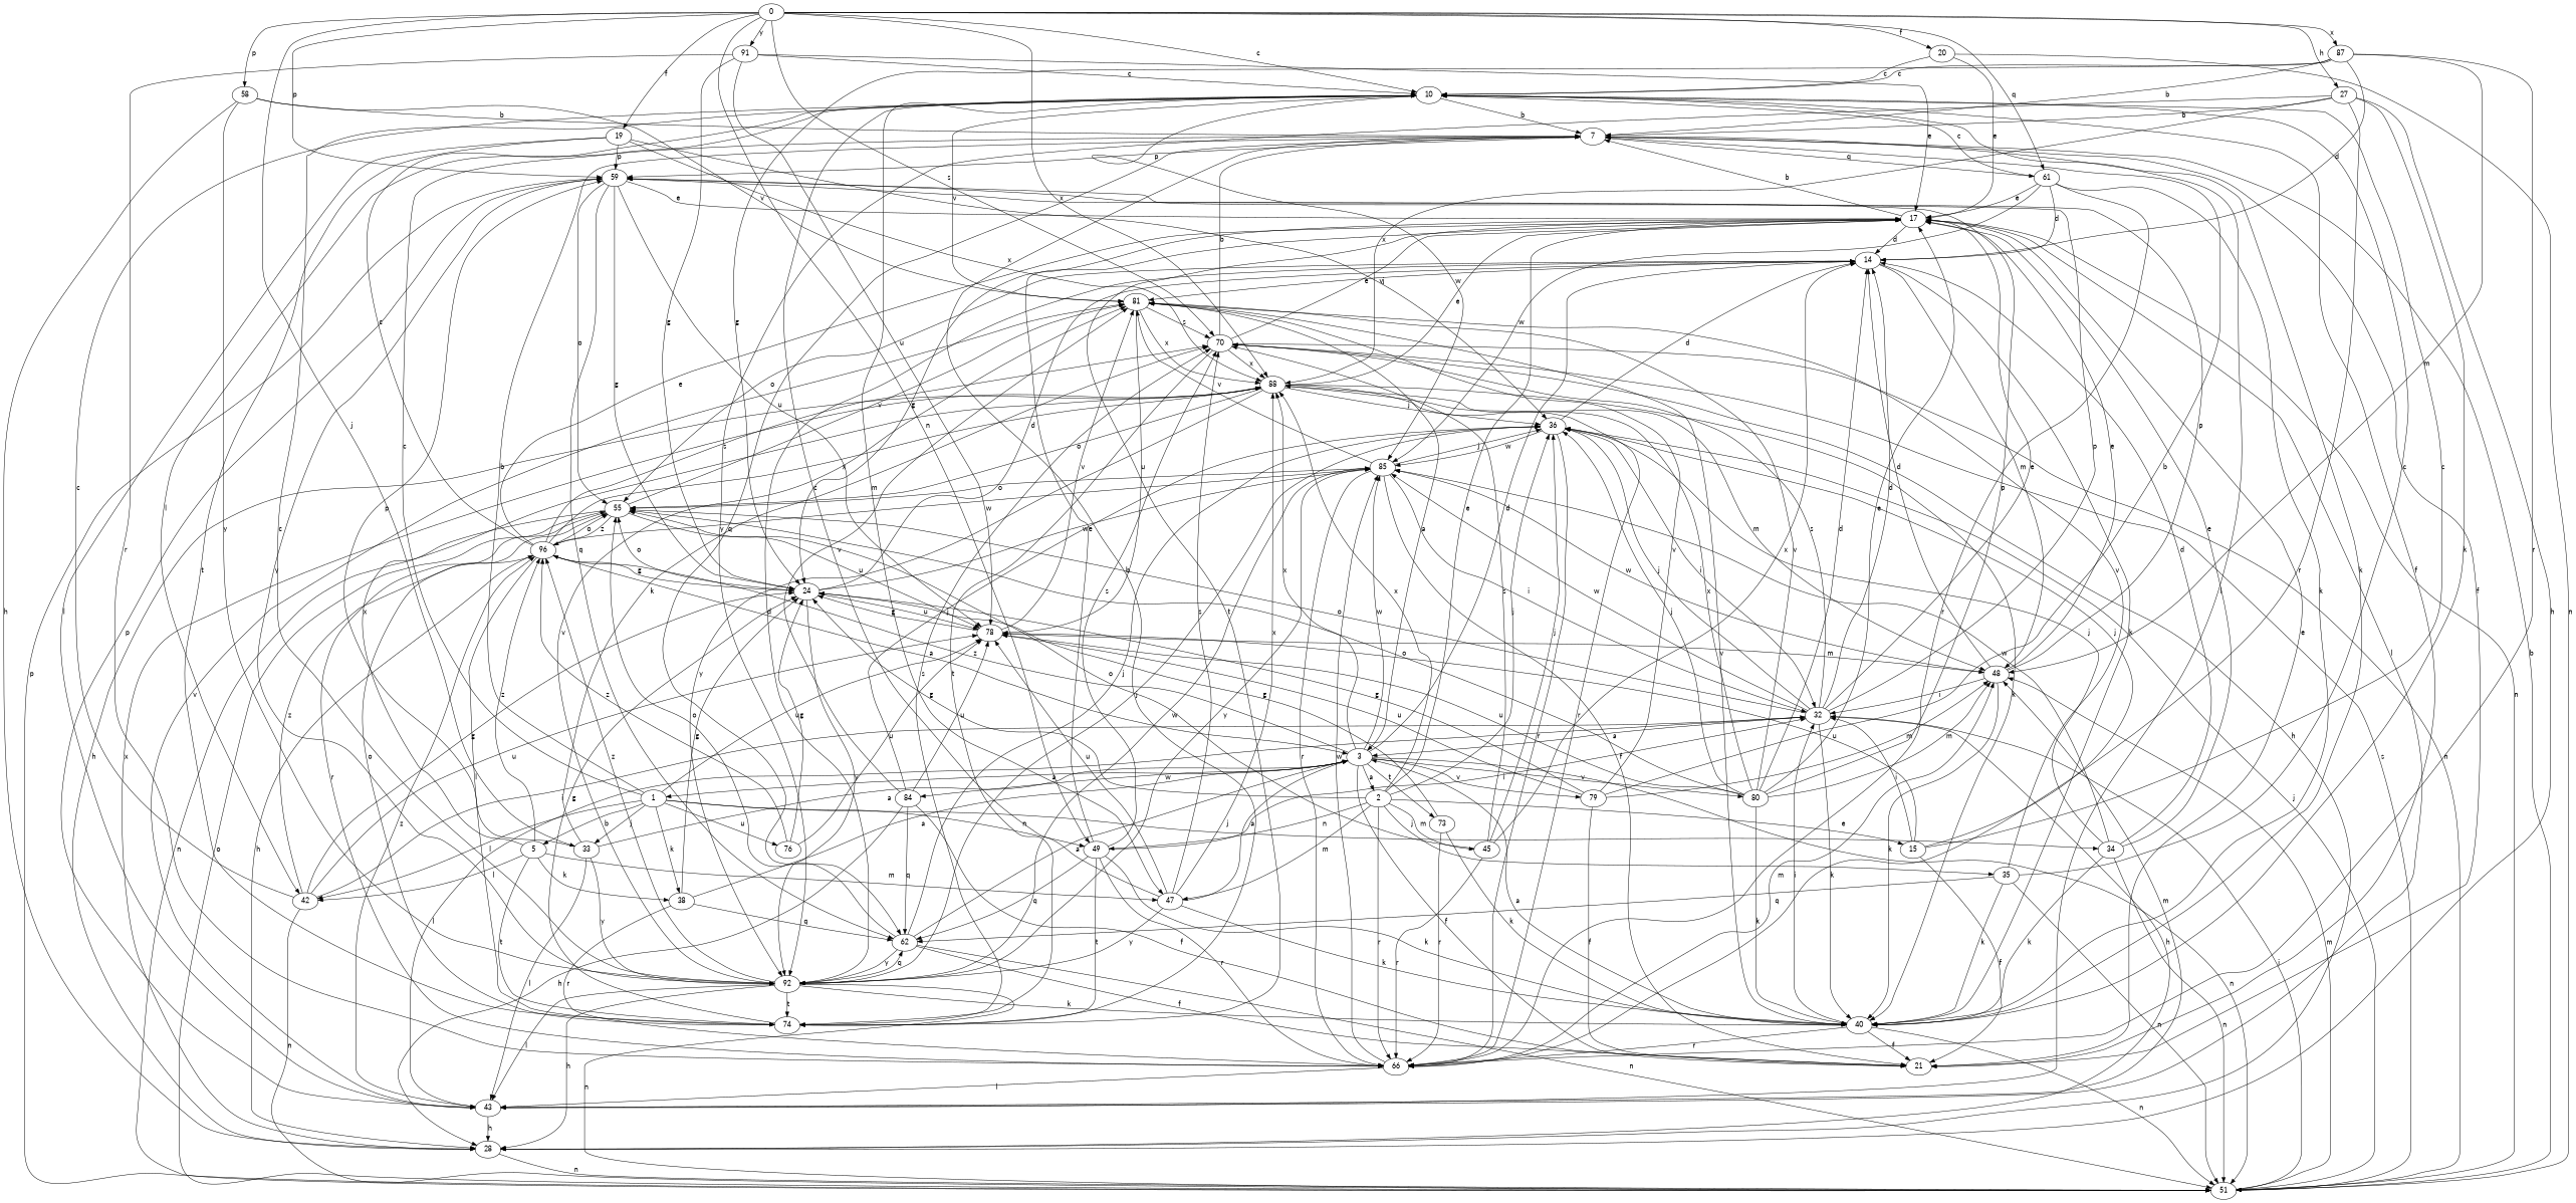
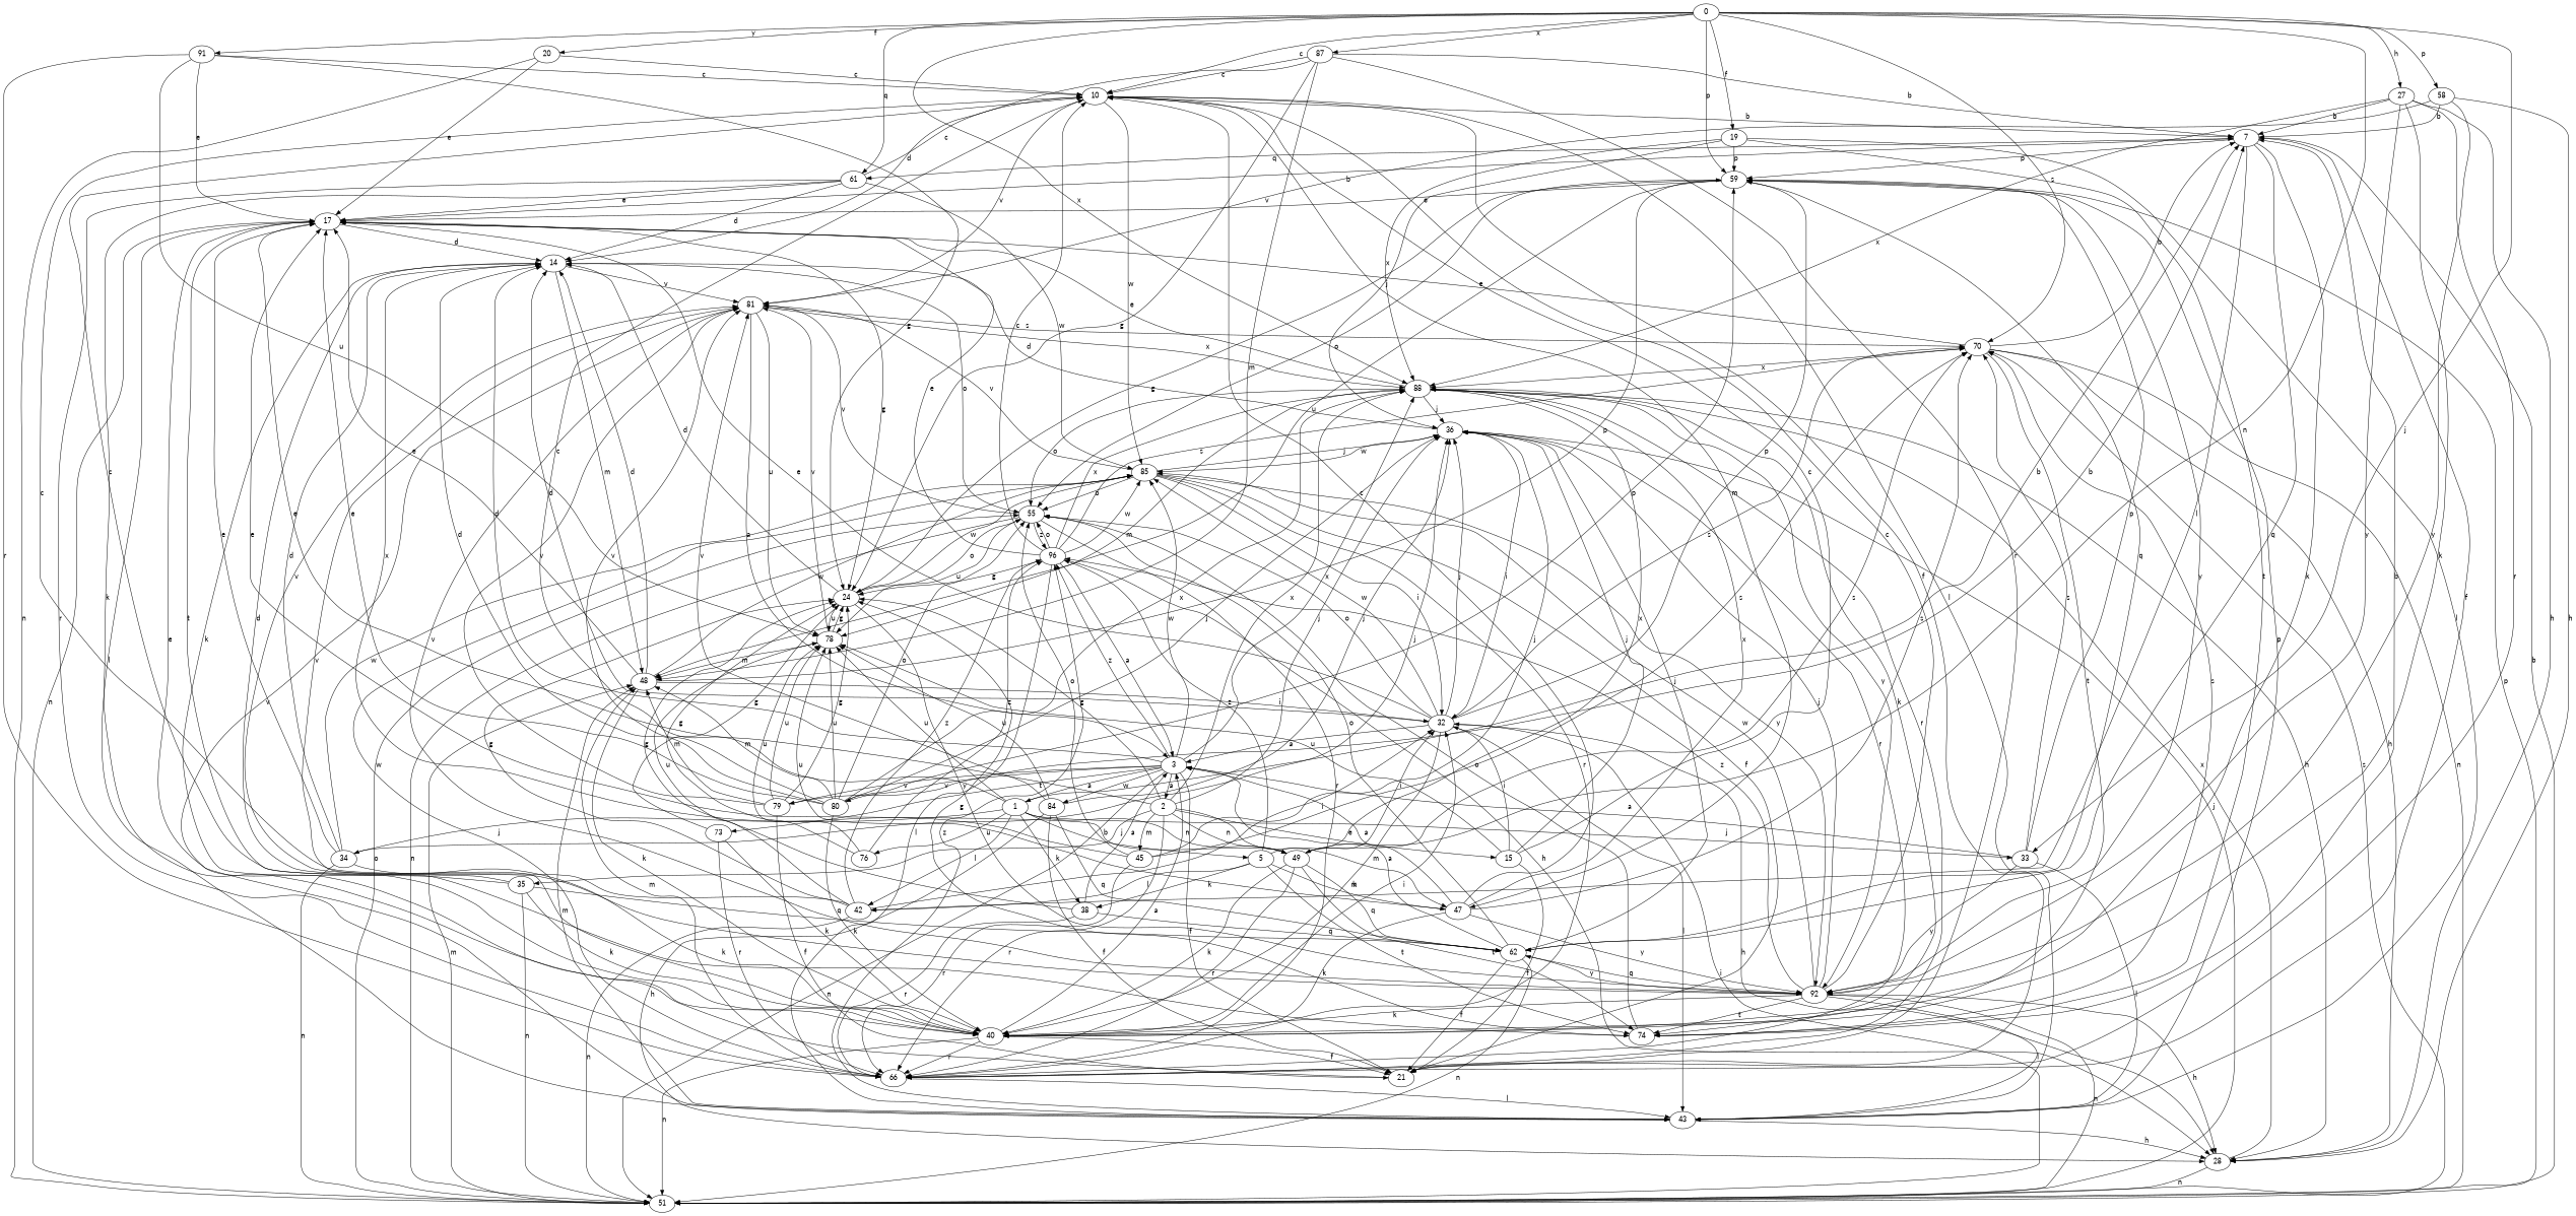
  strict digraph {
    fontname=Lato
    node [fontname=Lato]
    edge [fontname=Lato]
    0
    10
    19
    20
    27
    33
    49
    58
    59
    61
    70
    87
    88
    91
    7
    47
    21
    85
    43
    81
    36
    74
    17
    51
    66
    40
    92
    28
    3
    62
    32
    78
    24
    55
    14
    48
    1
    5
    34
    38
    42
    76
    96
    2
    15
    35
    45
    73
    79
    80
    84
    0 -> 10 [label=c]
    0 -> 19 [label=f]
    0 -> 20 [label=f]
    0 -> 27 [label=h]
    0 -> 33 [label=j]
    0 -> 49 [label=n]
    0 -> 58 [label=p]
    0 -> 59 [label=p]
    0 -> 61 [label=q]
    0 -> 70 [label=s]
    0 -> 87 [label=x]
    0 -> 88 [label=x]
    0 -> 91 [label=y]
    10 -> 7 [label=b]
    10 -> 47 [label=m]
    10 -> 21 [label=f]
    10 -> 85 [label=w]
    10 -> 43 [label=l]
    10 -> 81 [label=v]
    19 -> 59 [label=p]
    19 -> 88 [label=x]
    19 -> 43 [label=l]
    19 -> 36 [label=j]
    19 -> 74 [label=t]
    20 -> 10 [label=c]
    20 -> 17 [label=e]
    20 -> 51 [label=n]
    27 -> 88 [label=x]
    27 -> 7 [label=b]
    27 -> 66 [label=r]
    27 -> 40 [label=k]
    27 -> 92 [label=y]
    27 -> 28 [label=h]
    33 -> 59 [label=p]
-   33 -> 70 [label=k]
+   33 -> 70 [label=s]
    33 -> 43 [label=l]
    33 -> 92 [label=y]
    33 -> 3 [label=a]
    49 -> 70 [label=s]
    49 -> 74 [label=t]
    49 -> 17 [label=e]
    49 -> 66 [label=r]
    49 -> 40 [label=k]
    49 -> 62 [label=q]
    49 -> 32 [label=i]
    58 -> 7 [label=b]
    58 -> 81 [label=v]
    58 -> 92 [label=y]
    58 -> 28 [label=h]
    59 -> 17 [label=e]
    59 -> 92 [label=y]
    59 -> 62 [label=q]
    59 -> 78 [label=u]
    59 -> 24 [label=g]
    59 -> 55 [label=o]
    61 -> 10 [label=c]
    61 -> 85 [label=w]
    61 -> 17 [label=e]
    61 -> 66 [label=r]
    61 -> 40 [label=k]
    61 -> 14 [label=d]
    70 -> 88 [label=x]
    70 -> 7 [label=b]
    70 -> 74 [label=t]
    70 -> 17 [label=e]
    70 -> 51 [label=n]
    70 -> 28 [label=h]
    87 -> 10 [label=c]
    87 -> 7 [label=b]
    87 -> 66 [label=r]
    87 -> 24 [label=g]
    87 -> 14 [label=d]
    87 -> 48 [label=m]
    88 -> 36 [label=j]
    88 -> 17 [label=e]
    88 -> 66 [label=r]
    88 -> 40 [label=k]
    88 -> 92 [label=y]
    88 -> 28 [label=h]
    88 -> 55 [label=o]
    88 -> 48 [label=m]
    91 -> 10 [label=c]
    91 -> 17 [label=e]
    91 -> 66 [label=r]
    91 -> 78 [label=u]
    91 -> 24 [label=g]
    7 -> 59 [label=p]
    7 -> 61 [label=q]
    7 -> 21 [label=f]
    7 -> 40 [label=k]
    7 -> 62 [label=q]
    7 -> 42 [label=l]
    47 -> 10 [label=c]
    47 -> 70 [label=s]
    47 -> 88 [label=x]
    47 -> 40 [label=k]
    47 -> 92 [label=y]
    47 -> 3 [label=a]
    47 -> 78 [label=u]
    21 -> 17 [label=e]
    85 -> 21 [label=f]
    85 -> 81 [label=v]
    85 -> 36 [label=j]
    85 -> 66 [label=r]
    85 -> 92 [label=y]
    85 -> 32 [label=i]
    85 -> 55 [label=o]
    43 -> 59 [label=p]
    43 -> 81 [label=v]
    43 -> 28 [label=h]
    43 -> 48 [label=m]
    43 -> 96 [label=z]
    81 -> 70 [label=s]
    81 -> 88 [label=x]
    81 -> 3 [label=a]
    81 -> 78 [label=u]
    36 -> 85 [label=w]
    36 -> 66 [label=r]
    36 -> 32 [label=i]
    36 -> 14 [label=d]
    74 -> 70 [label=s]
    74 -> 7 [label=b]
    74 -> 24 [label=g]
    74 -> 55 [label=o]
    17 -> 7 [label=b]
    17 -> 43 [label=l]
    17 -> 74 [label=t]
    17 -> 51 [label=n]
    17 -> 24 [label=g]
    17 -> 14 [label=d]
    51 -> 59 [label=p]
    51 -> 70 [label=s]
    51 -> 7 [label=b]
    51 -> 36 [label=j]
    51 -> 32 [label=i]
    51 -> 55 [label=o]
    51 -> 48 [label=m]
    66 -> 85 [label=w]
    66 -> 43 [label=l]
    66 -> 48 [label=m]
    40 -> 21 [label=f]
    40 -> 81 [label=v]
    40 -> 51 [label=n]
    40 -> 66 [label=r]
    40 -> 3 [label=a]
    40 -> 32 [label=i]
    92 -> 10 [label=c]
    92 -> 85 [label=w]
    92 -> 43 [label=l]
    92 -> 81 [label=v]
    92 -> 36 [label=j]
    92 -> 74 [label=t]
    92 -> 51 [label=n]
    92 -> 40 [label=k]
    92 -> 28 [label=h]
    92 -> 62 [label=q]
    92 -> 14 [label=d]
    92 -> 96 [label=z]
    28 -> 88 [label=x]
    28 -> 51 [label=n]
    3 -> 88 [label=x]
    3 -> 21 [label=f]
    3 -> 85 [label=w]
    3 -> 51 [label=n]
    3 -> 14 [label=d]
    3 -> 1 [label=a]
    3 -> 96 [label=z]
    3 -> 2 [label=a]
    3 -> 73 [label=t]
    3 -> 79 [label=v]
    3 -> 80 [label=v]
    3 -> 84 [label=w]
    62 -> 21 [label=f]
    62 -> 36 [label=j]
    62 -> 51 [label=n]
    62 -> 92 [label=y]
    62 -> 3 [label=a]
    62 -> 55 [label=o]
    32 -> 59 [label=p]
    32 -> 70 [label=s]
    32 -> 85 [label=w]
    32 -> 43 [label=l]
    32 -> 36 [label=j]
    32 -> 17 [label=e]
    32 -> 40 [label=k]
    32 -> 28 [label=h]
    32 -> 3 [label=a]
    32 -> 55 [label=o]
    32 -> 14 [label=d]
    78 -> 81 [label=v]
    78 -> 24 [label=g]
    78 -> 48 [label=m]
    24 -> 85 [label=w]
    24 -> 92 [label=y]
    24 -> 78 [label=u]
    24 -> 55 [label=o]
    24 -> 14 [label=d]
    55 -> 81 [label=v]
    55 -> 51 [label=n]
    55 -> 66 [label=r]
    55 -> 78 [label=u]
    55 -> 96 [label=z]
    14 -> 81 [label=v]
    14 -> 40 [label=k]
    14 -> 55 [label=o]
    14 -> 48 [label=m]
    48 -> 59 [label=p]
    48 -> 85 [label=w]
    48 -> 17 [label=e]
    48 -> 40 [label=k]
    48 -> 32 [label=i]
    48 -> 14 [label=d]
    1 -> 10 [label=c]
    1 -> 33 [label=j]
    1 -> 49 [label=n]
    1 -> 7 [label=b]
    1 -> 78 [label=u]
    1 -> 5 [label=b]
    1 -> 34 [label=j]
    1 -> 38 [label=k]
    1 -> 42 [label=l]
    1 -> 76 [label=u]
    5 -> 88 [label=x]
    5 -> 47 [label=m]
    5 -> 74 [label=t]
    5 -> 38 [label=k]
    5 -> 42 [label=l]
    5 -> 96 [label=z]
    34 -> 85 [label=w]
    34 -> 36 [label=j]
    34 -> 17 [label=e]
    34 -> 51 [label=n]
    34 -> 40 [label=k]
    34 -> 14 [label=d]
    38 -> 66 [label=r]
    38 -> 3 [label=a]
    38 -> 62 [label=q]
    38 -> 24 [label=g]
    42 -> 10 [label=c]
    42 -> 51 [label=n]
    42 -> 32 [label=i]
    42 -> 78 [label=u]
    42 -> 24 [label=g]
    42 -> 96 [label=z]
    76 -> 78 [label=u]
    76 -> 24 [label=g]
    76 -> 96 [label=z]
    96 -> 10 [label=c]
    96 -> 70 [label=s]
    96 -> 88 [label=x]
    96 -> 85 [label=w]
-   96 -> 74 [label=l]
+   96 -> 43 [label=l]
    96 -> 17 [label=e]
    96 -> 28 [label=h]
    96 -> 3 [label=a]
    96 -> 24 [label=g]
    96 -> 55 [label=o]
    2 -> 49 [label=n]
    2 -> 88 [label=x]
    2 -> 47 [label=m]
    2 -> 36 [label=j]
    2 -> 17 [label=e]
    2 -> 66 [label=r]
    2 -> 24 [label=g]
    2 -> 15 [label=e]
    2 -> 35 [label=j]
    2 -> 45 [label=m]
    15 -> 10 [label=c]
    15 -> 21 [label=f]
    15 -> 36 [label=j]
    15 -> 32 [label=i]
    15 -> 78 [label=u]
    35 -> 10 [label=c]
    35 -> 81 [label=v]
    35 -> 51 [label=n]
    35 -> 40 [label=k]
    35 -> 62 [label=q]
    45 -> 70 [label=s]
    45 -> 36 [label=j]
    45 -> 66 [label=r]
    45 -> 55 [label=o]
    45 -> 14 [label=x]
    73 -> 66 [label=r]
    73 -> 40 [label=k]
    73 -> 24 [label=g]
    79 -> 7 [label=b]
    79 -> 21 [label=f]
    79 -> 81 [label=v]
    79 -> 78 [label=u]
    79 -> 24 [label=g]
    79 -> 48 [label=m]
    80 -> 59 [label=p]
    80 -> 88 [label=x]
    80 -> 81 [label=v]
    80 -> 36 [label=j]
    80 -> 17 [label=e]
    80 -> 40 [label=k]
    80 -> 78 [label=u]
    80 -> 55 [label=o]
    80 -> 14 [label=d]
    80 -> 48 [label=m]
    84 -> 21 [label=f]
    84 -> 81 [label=v]
    84 -> 36 [label=j]
    84 -> 28 [label=h]
    84 -> 62 [label=q]
    84 -> 78 [label=u]
  }
